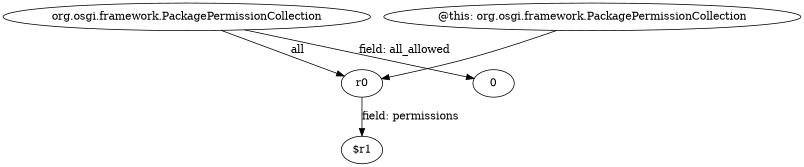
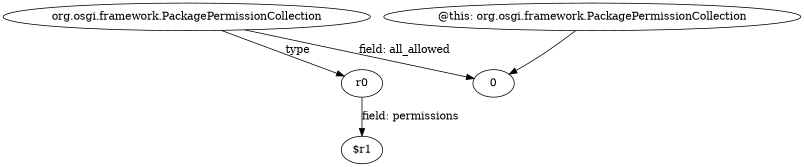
  digraph {
    n1 [label=r0]
    n2 [label="$r1"]
    n3 [label=0]
    n4 [label="org.osgi.framework.PackagePermissionCollection"]
    n5 [label="@this: org.osgi.framework.PackagePermissionCollection"]
    n1 -> n2 [label="field: permissions"]
-   n4 -> n1 [label=all]
+   n4 -> n1 [label=type]
    n4 -> n3 [label="field: all_allowed"]
-   n5 -> n1
+   n5 -> n3
  }
